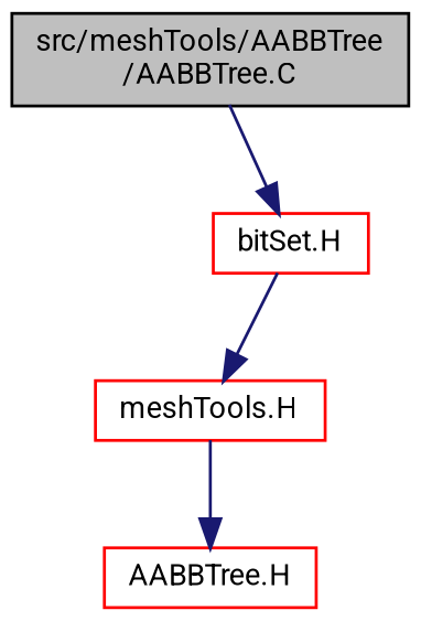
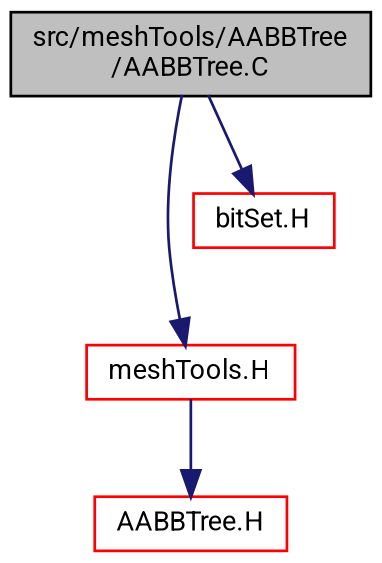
  digraph {
    fontname=Roboto
    node [color=red fontname=Roboto fontsize=10 shape=record]
    edge [color=midnightblue fontname=Roboto fontsize=10 labelfontname=Helvetica labelfontsize=10 style=solid]
    n1 [color=black fillcolor=grey75 fontcolor=black height=0.2 label="src/meshTools/AABBTree\l/AABBTree.C" style=filled width=0.4]
    n2 [height=0.2 label="meshTools.H" width=0.4]
    n3 [height=0.2 label="bitSet.H" width=0.4]
    n4 [height=0.2 label="AABBTree.H" width=0.4]
-   n3 -> n2
+   n1 -> n2
    n1 -> n3
    n2 -> n4
  }
